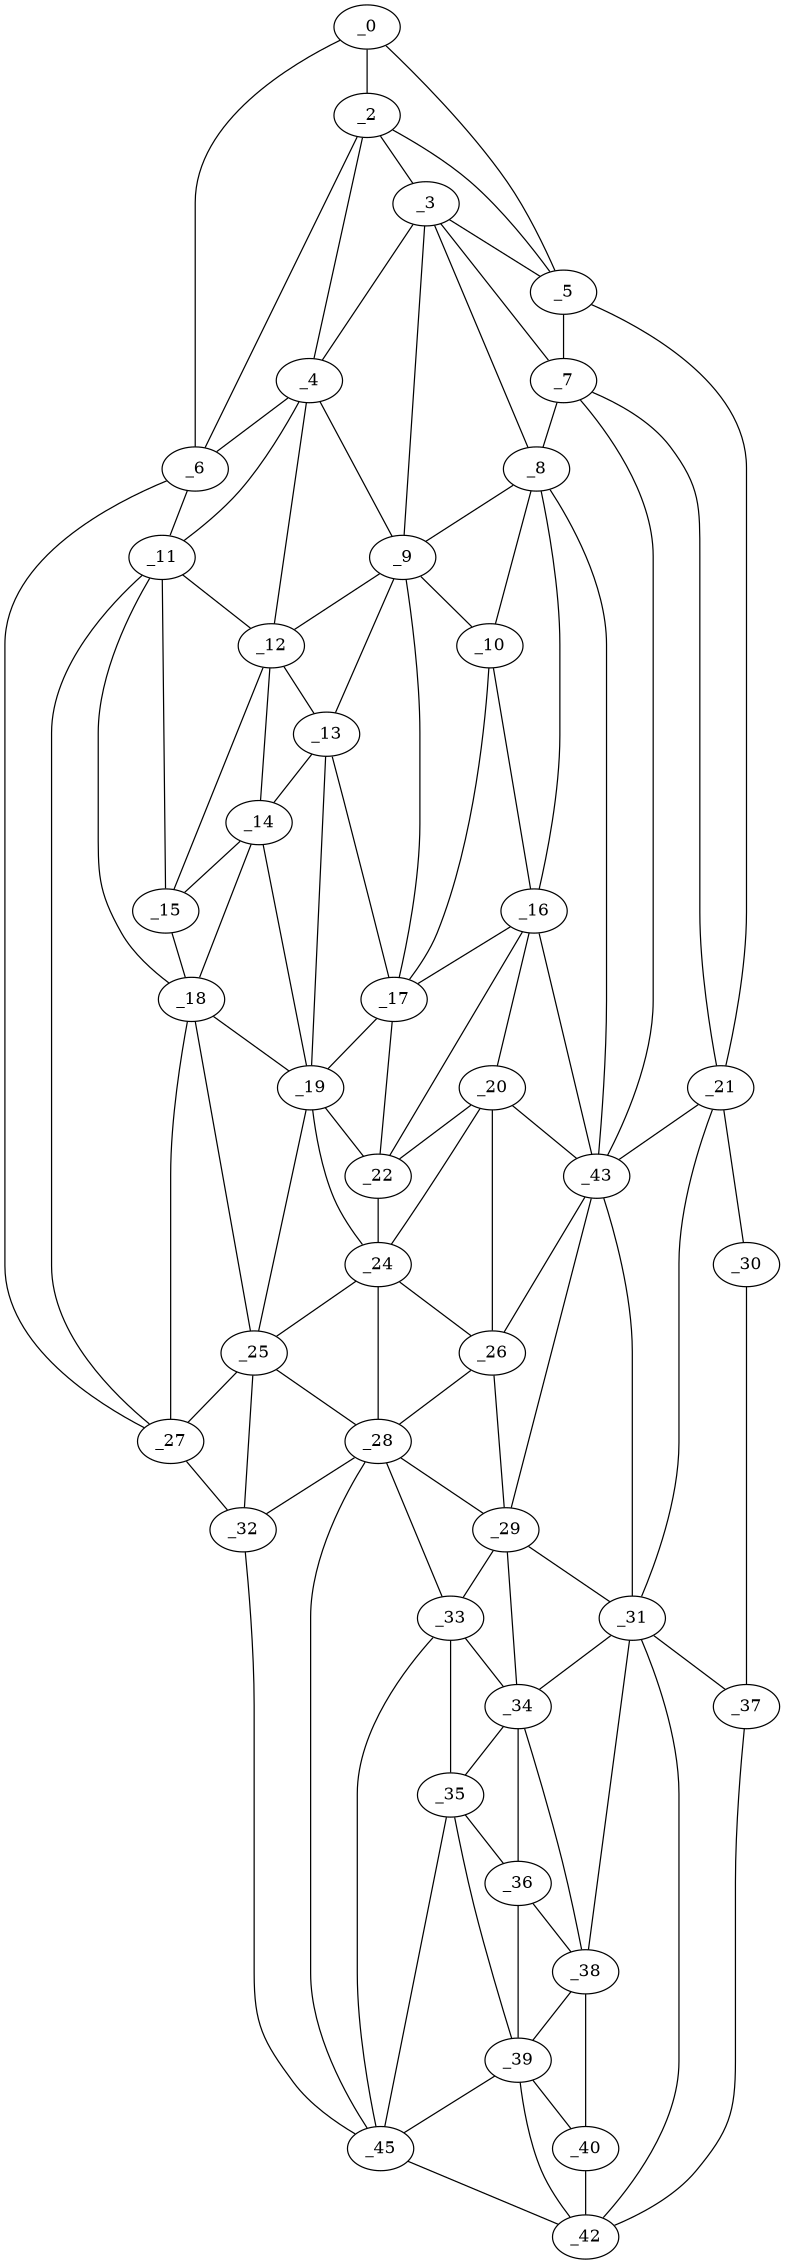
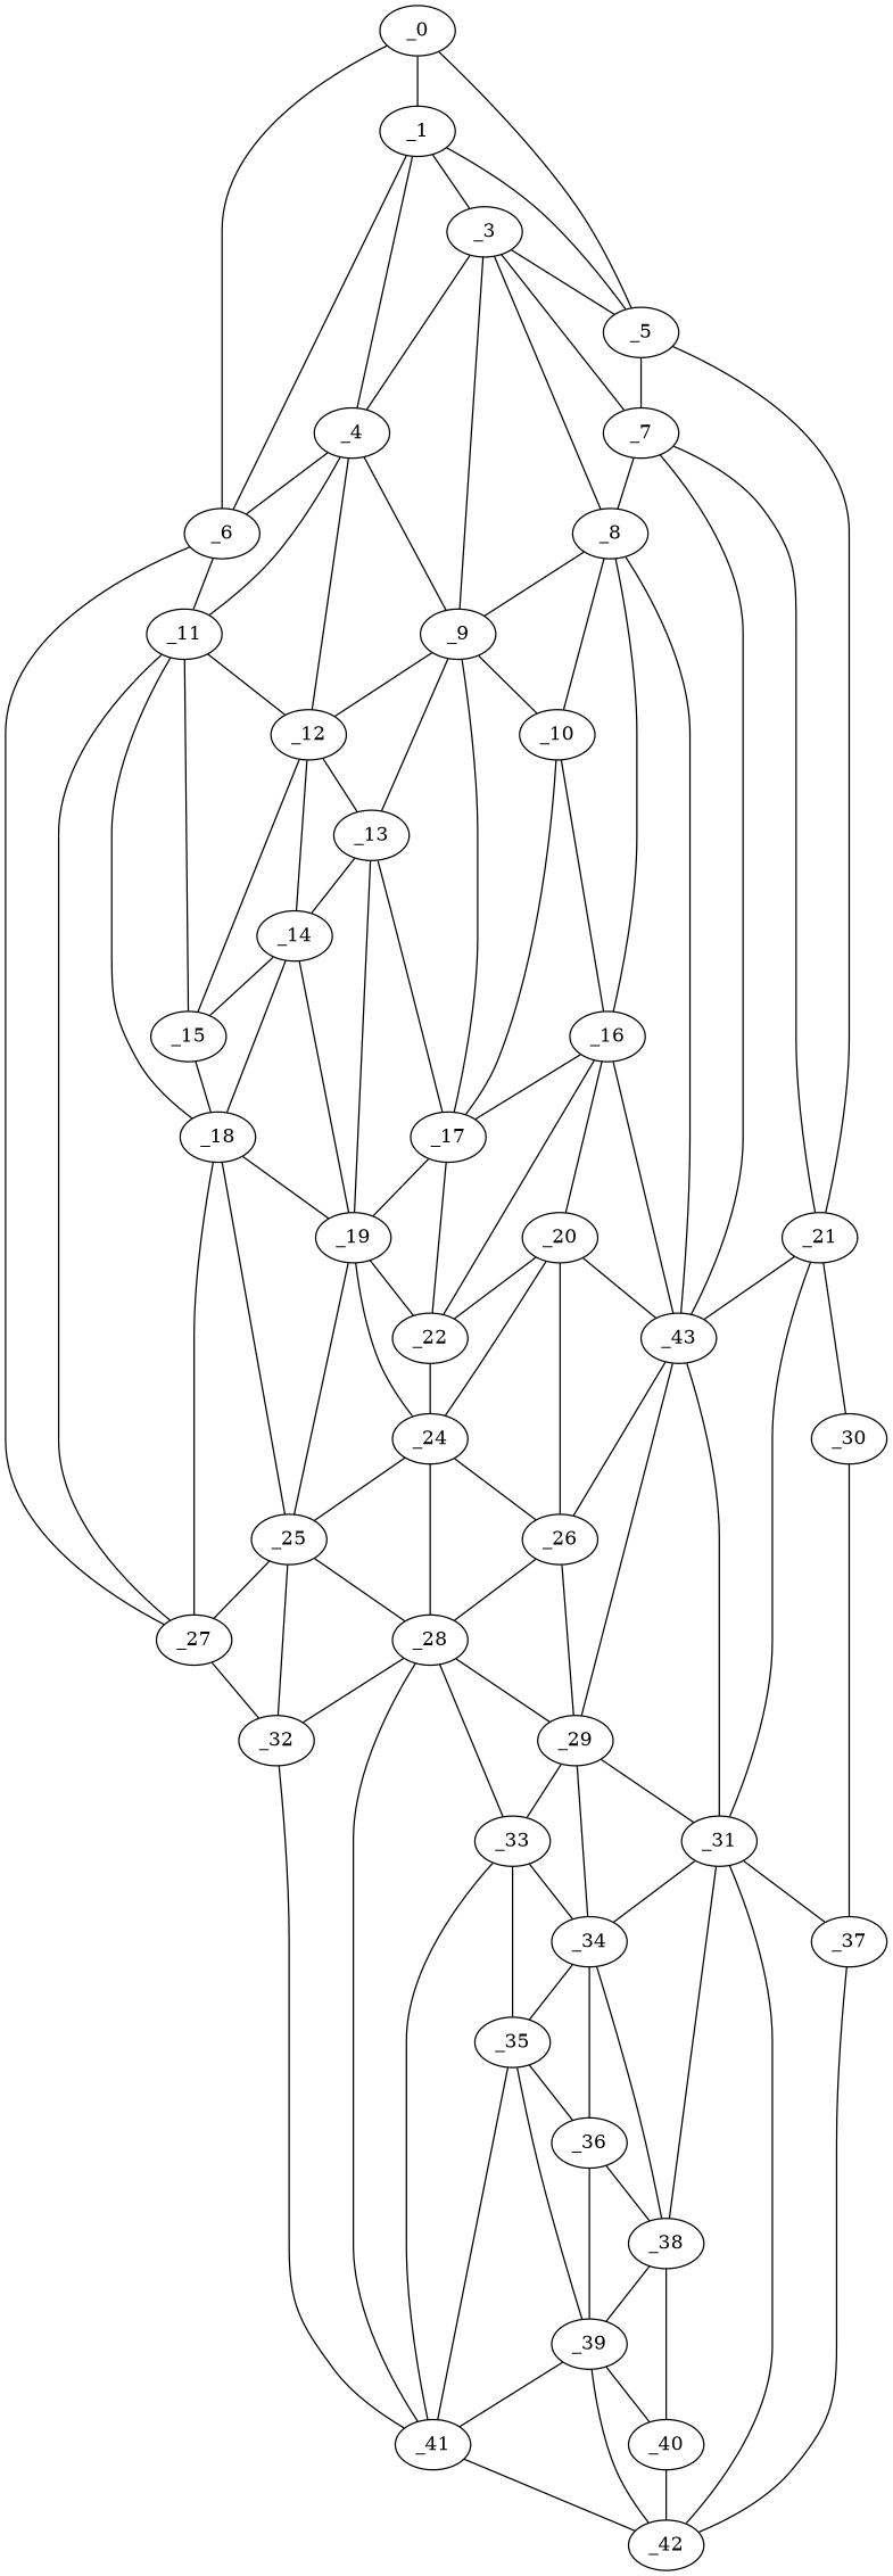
  graph {
    node [x=73 y=112]
    edge [valence=2]
    _0 [x=7 y=34]
-   _1 [x=10 y=42 label=_2]
+   _1 [x=10 y=42]
    _5 [x=31 y=33]
    _6 [x=38 y=124]
    _3 [x=29 y=56]
    _4 [x=30 y=78]
    _21 [y=7]
    _7 [x=40 y=37]
    _11 [x=51]
    _27 [x=89 y=114]
    _8 [x=46 y=57]
    _9 [x=48 y=72]
    _12 [x=52 y=85]
    n14 [label=_43 x=75 y=52]
    _30 [x=96 y=3]
    _31 [x=99 y=25]
    _15 [x=59 y=107]
    _18 [x=65 y=107]
    _32 [x=99]
    _10 [x=50 y=66]
    _16 [x=63 y=65]
    _13 [x=58 y=83]
    _17 [x=63 y=71]
    _14 [x=59 y=89]
    _26 [x=84 y=60]
    _29 [x=92 y=59]
    _37 [x=117 y=14]
    _34 [x=103 y=57]
    _38 [x=119 y=36]
    _42 [x=121 y=19]
    _20 [x=72 y=63]
    _22 [y=69]
    _19 [x=69 y=85]
    _25 [x=81 y=101]
-   _41 [x=120 y=105 label=_45]
+   _41 [x=120 y=105]
    _28 [x=91 y=65]
    _33 [x=101 y=62]
    _24 [x=81 y=66]
    _35 [x=112 y=61]
    _36 [x=113 y=54]
    _40 [x=120 y=30]
    _39 [x=119 y=63]
    _0 -- _1 [valence=1]
    _0 -- _5
    _0 -- _6 [valence=1]
    _1 -- _5
    _1 -- _6 [valence=1]
    _1 -- _3
    _1 -- _4 [valence=1]
    _5 -- _21 [valence=1]
    _5 -- _7
    _6 -- _11 [valence=1]
    _6 -- _27 [valence=1]
    _3 -- _5
    _3 -- _4
    _3 -- _7
    _3 -- _8
    _3 -- _9
    _4 -- _6
    _4 -- _11 [valence=1]
    _4 -- _9
    _4 -- _12
    _21 -- n14
    _21 -- _30 [valence=1]
    _21 -- _31
    _7 -- _21
    _7 -- _8
    _7 -- n14 [valence=1]
    _11 -- _27
    _11 -- _12
    _11 -- _15
    _11 -- _18
    _27 -- _32 [valence=1]
    _8 -- _9
    _8 -- n14
    _8 -- _10
    _8 -- _16
    _9 -- _12
    _9 -- _10
    _9 -- _13
    _9 -- _17 [valence=1]
    _12 -- _15
    _12 -- _13
    _12 -- _14
    n14 -- _31
    n14 -- _26 [valence=1]
    n14 -- _29
    _30 -- _37 [valence=1]
    _31 -- _37
    _31 -- _34
    _31 -- _38
    _31 -- _42 [valence=1]
    _15 -- _18
    _18 -- _27
    _18 -- _19 [valence=1]
    _18 -- _25
    _32 -- _41 [valence=1]
    _10 -- _16
    _10 -- _17
    _16 -- n14 [valence=1]
    _16 -- _17 [valence=1]
    _16 -- _20
    _16 -- _22
    _13 -- _17
    _13 -- _14
    _13 -- _19 [valence=1]
    _17 -- _22
    _17 -- _19
    _14 -- _15
    _14 -- _18 [valence=1]
    _14 -- _19
    _26 -- _29
    _26 -- _28
    _29 -- _31 [valence=1]
    _29 -- _34
    _29 -- _33
    _37 -- _42 [valence=1]
    _34 -- _38 [valence=1]
    _34 -- _35
    _34 -- _36
    _38 -- _40
    _38 -- _39
    _20 -- n14 [valence=1]
    _20 -- _26
    _20 -- _22
    _20 -- _24
    _22 -- _24
    _19 -- _22 [valence=1]
    _19 -- _25
    _19 -- _24
    _25 -- _27
    _25 -- _32
    _25 -- _28
    _41 -- _42 [valence=1]
    _28 -- _32
    _28 -- _29 [valence=1]
    _28 -- _41
    _28 -- _33
    _33 -- _34 [valence=1]
    _33 -- _41
    _33 -- _35
    _24 -- _26
    _24 -- _25
    _24 -- _28
    _35 -- _41
    _35 -- _36 [valence=1]
    _35 -- _39
    _36 -- _38
    _36 -- _39 [valence=1]
    _40 -- _42
    _39 -- _42 [valence=1]
    _39 -- _41 [valence=1]
    _39 -- _40 [valence=1]
  }
